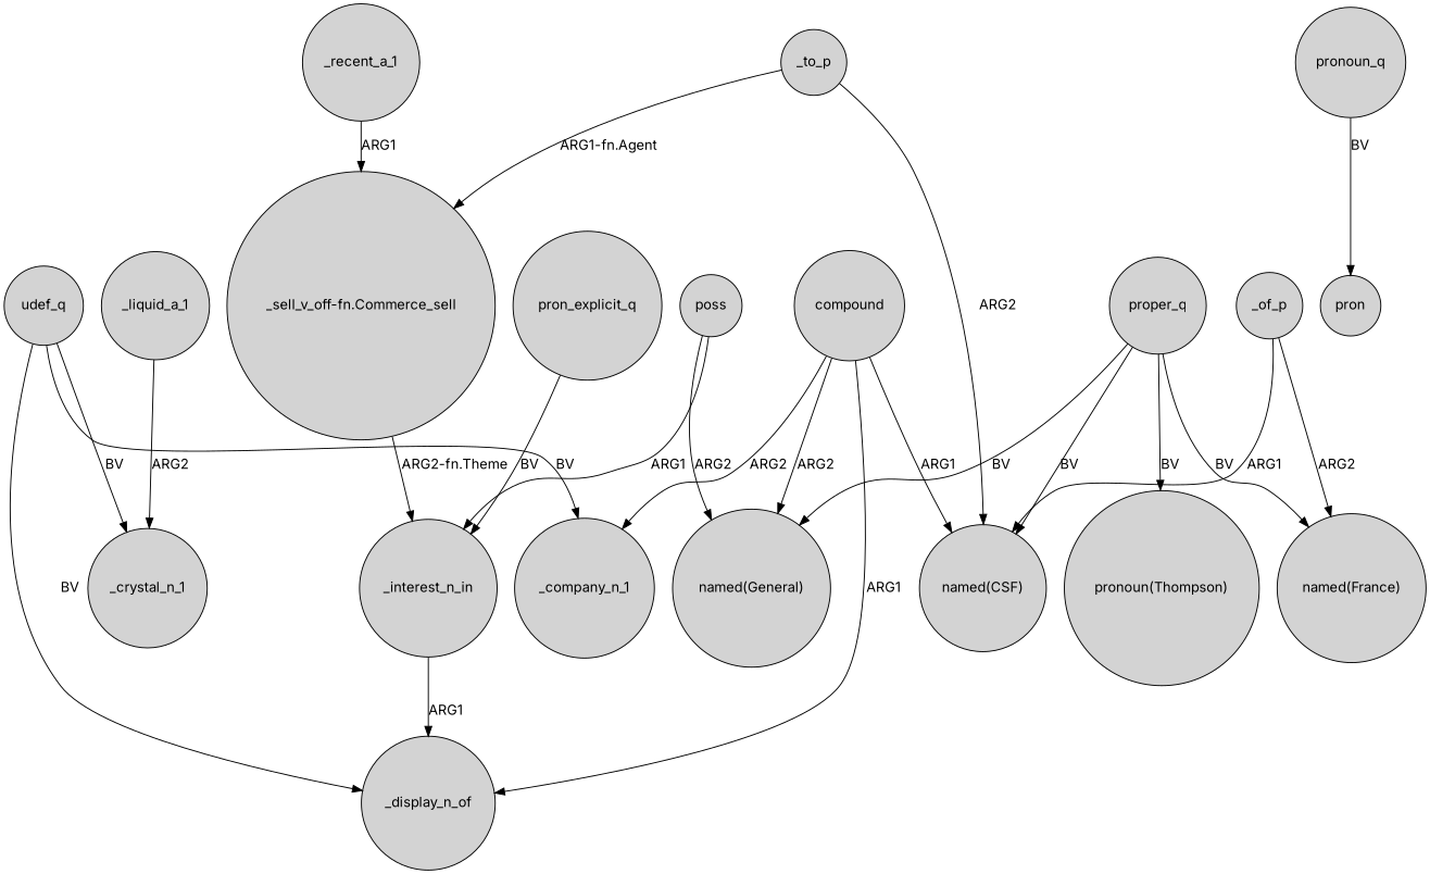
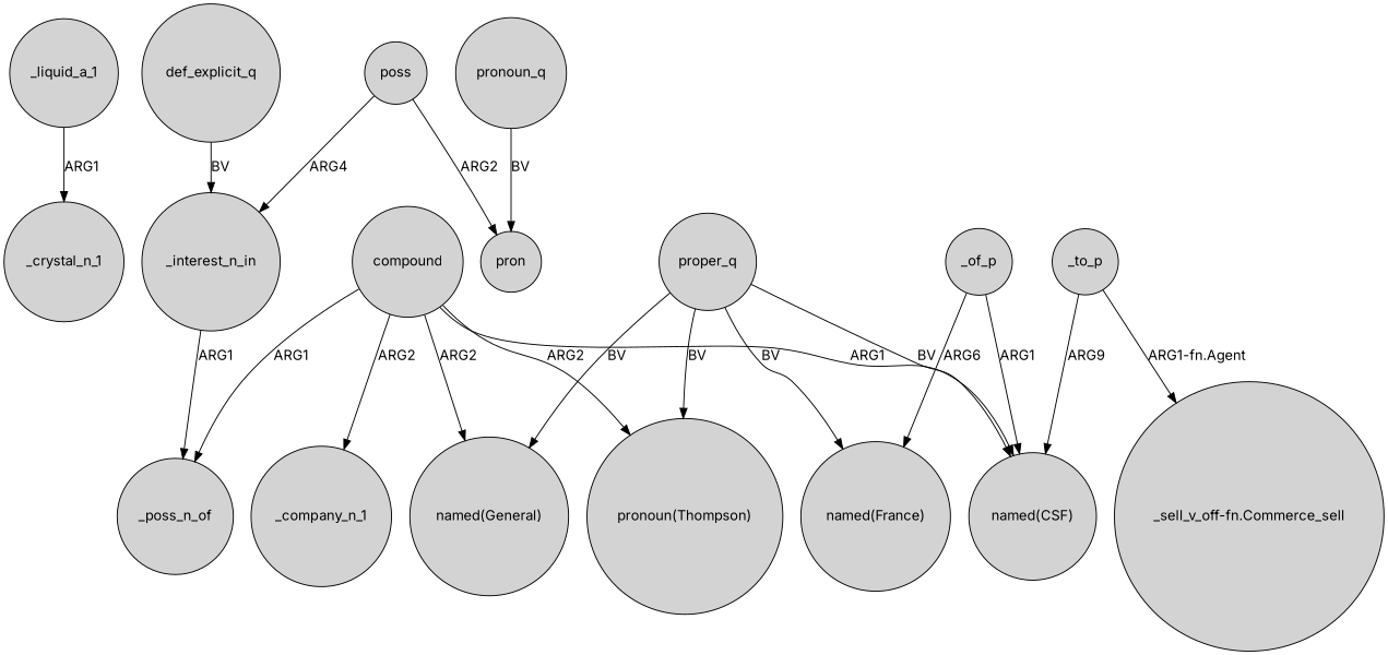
  digraph {
    fontname=Inter
    node [fontname=Inter shape=circle style=filled]
    edge [fontname=Inter]
-   udef_q
    _crystal_n_1
    _company_n_1
-   _display_n_of
+   _display_n_of [label=_poss_n_of]
    poss
    pron
    _interest_n_in
-   def_explicit_q [label=pron_explicit_q]
+   def_explicit_q
    n9 [label="pronoun(Thompson)"]
    proper_q
    "named(General)"
    "named(France)"
    "named(CSF)"
    compound
    "_sell_v_off-fn.Commerce_sell"
    _to_p
    _of_p
    pronoun_q
    _liquid_a_1
-   _recent_a_1
-   udef_q -> _crystal_n_1 [label=BV]
-   udef_q -> _company_n_1 [label=BV]
-   udef_q -> _display_n_of [label=BV]
-   poss -> "named(General)" [label=ARG2]
-   poss -> _interest_n_in [label=ARG1]
+   poss -> pron [label=ARG2]
+   poss -> _interest_n_in [label=ARG4]
    _interest_n_in -> _display_n_of [label=ARG1]
    def_explicit_q -> _interest_n_in [label=BV]
    proper_q -> n9 [label=BV]
    proper_q -> "named(General)" [label=BV]
    proper_q -> "named(France)" [label=BV]
    proper_q -> "named(CSF)" [label=BV]
    compound -> _company_n_1 [label=ARG2]
    compound -> _display_n_of [label=ARG1]
+   compound -> n9 [label=ARG2]
    compound -> "named(General)" [label=ARG2]
    compound -> "named(CSF)" [label=ARG1]
-   "_sell_v_off-fn.Commerce_sell" -> _interest_n_in [label="ARG2-fn.Theme"]
-   _to_p -> "named(CSF)" [label=ARG2]
+   _to_p -> "named(CSF)" [label=ARG9]
    _to_p -> "_sell_v_off-fn.Commerce_sell" [label="ARG1-fn.Agent"]
-   _of_p -> "named(France)" [label=ARG2]
+   _of_p -> "named(France)" [label=ARG6]
    _of_p -> "named(CSF)" [label=ARG1]
    pronoun_q -> pron [label=BV]
-   _liquid_a_1 -> _crystal_n_1 [label=ARG2]
-   _recent_a_1 -> "_sell_v_off-fn.Commerce_sell" [label=ARG1]
+   _liquid_a_1 -> _crystal_n_1 [label=ARG1]
  }
